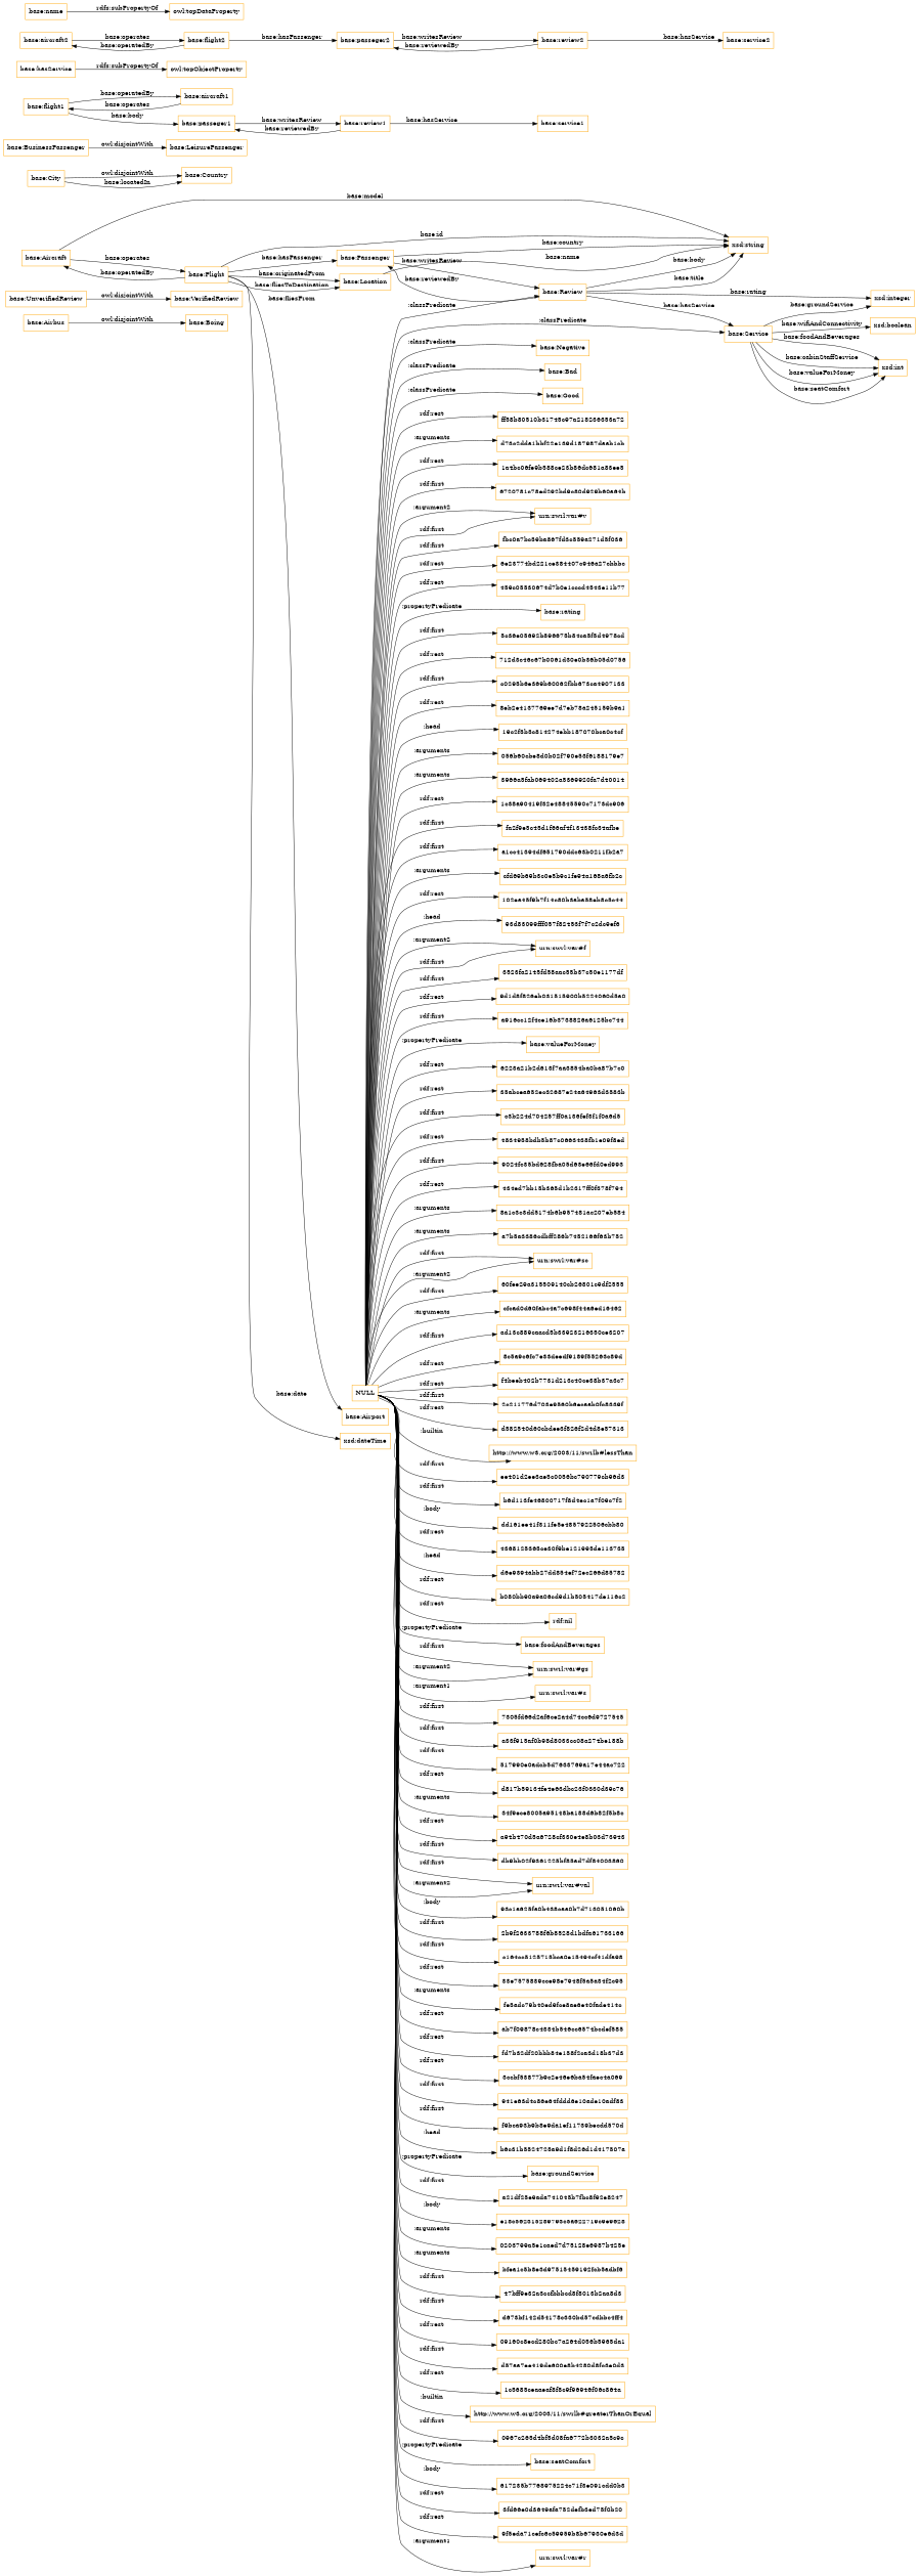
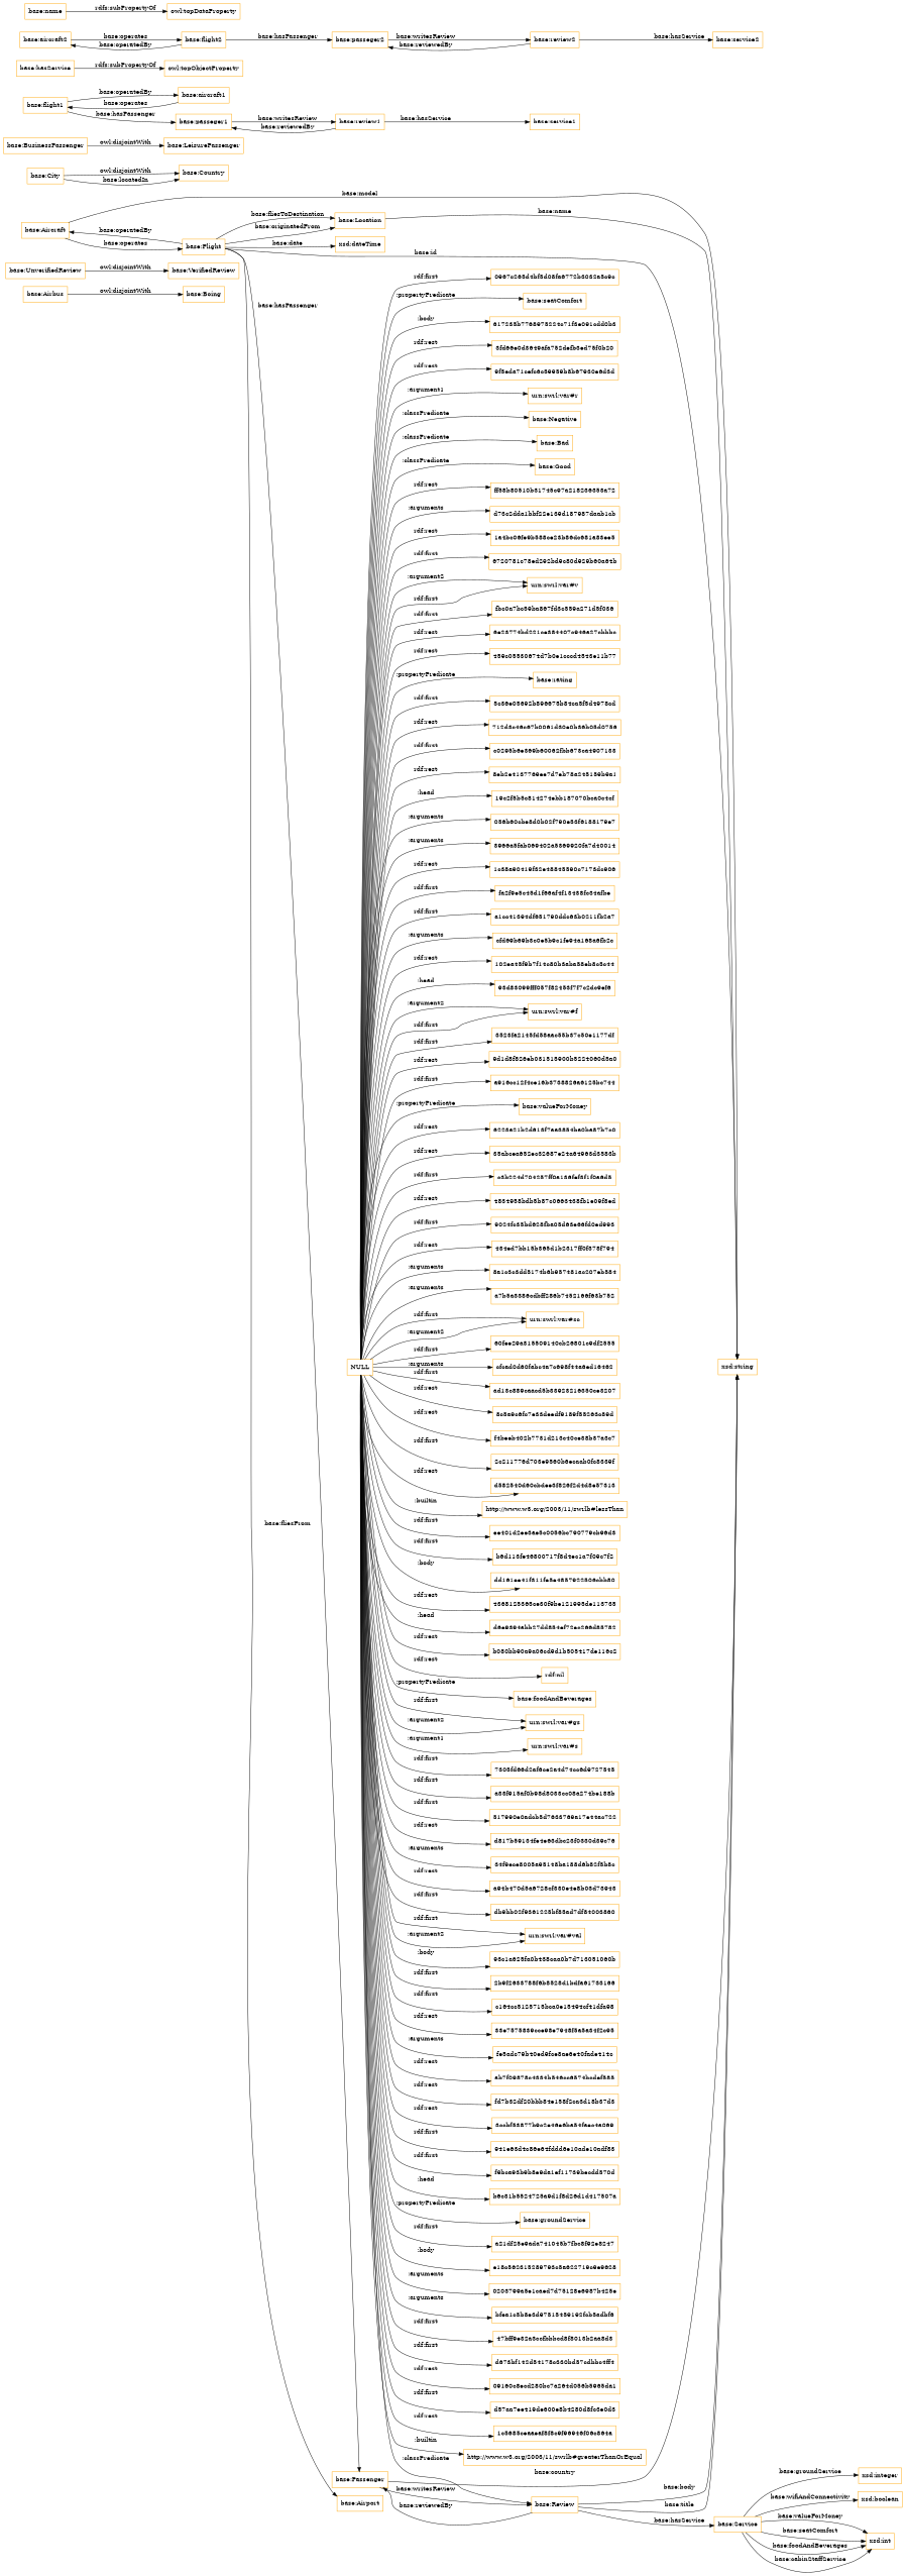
  digraph {
    rankdir=LR
    node [color=orange shape=rectangle]
    "base:Airbus"
    "base:Boing"
    "base:UnverifiedReview"
    "base:VerifiedReview"
    "base:Aircraft"
    "base:Flight"
    "xsd:string"
    "base:Passenger"
    "base:Location"
    "base:Airport"
    "xsd:dateTime"
    "base:Review"
    "base:Service"
    "xsd:integer"
    "xsd:boolean"
    "xsd:int"
    "base:City"
    "base:Country"
    "base:BusinessPassenger"
    "base:LeisurePassenger"
    NULL
    "base:Negative"
    "base:Bad"
    "base:Good"
    ff58b80510b31745c97a218236353a72
    d73c2dda1bbf22e139d187987daab1cb
    "1a4bc06fe9b588ce23b86dc681a83ee5"
    "6720781c78ed292bd9c80d929b60a64b"
    "urn:swrl:var#v"
    fbc0a7bc59ba867fd3c559a271d5f036
    "6e23774bd221ce384407c946a27cbbbc"
    "459c05530674d7b0e1cccd4543e11b77"
    "base:rating"
    "5c36e05692b896675b84ca5f5d4978cd"
    "712d3c46c67b0061d30e0b36b05d0756"
    c0295b6e369b60062fbb673ca4907133
    "8eb2e4137769ee7d7eb78a245159b9a1"
    "19c2f5b5c814274ebb187070bca0c4cf"
    "056b60cbe8d0b02f790e53f6188179e7"
    "3966a5fab069402a5369920fa7d40014"
    "1c38a90419f32e48845590c7173dc906"
    fa2f9e5c45d1f66af4f13438fc34afbe
    a1cc41394df651790ddc63b0211fb2a7
    cfd69b69b3c0e5b9c1fe94a168a6fb2c
    "102ea45f9b7f14c80b3aba58eb8c5c44"
    "93d83099fff057f82453f7f7c2dc9ef6"
    "urn:swrl:var#f"
    "3523fa2145fd58aac55b37c50e1177df"
    "9d1d8f826eb031515900b5224060d5a0"
    a916cc12f4ce16b3738826a6125bc744
    "base:valueForMoney"
    "6223a21b2d613f7aa3854ba0ba87b7c0"
    "35abcea652ec32687e24a64963d3583b"
    n54 [label=c3b224d704257ff0a136fef3f1f0a6d5]
    "4834958bdb5b87c0663438fb1e09f8ed"
    "9024fc35bd628fba05d63e66fd0ed993"
    "434ed7bb15b365d1b2317ff0f378f794"
    "8a1c3c3dd5174b6b957481ac207eb584"
    a7b5a3386cdbff286b7452166f63b752
    "urn:swrl:var#sc"
    "60fee29a315509140cb26801c9df2555"
    cfcad0d60fabc4a7c698f44a6ed16462
    ad13c889caacd5b33923216350ce3207
    "8c5a9c6fc7e33deedf9189f55263c89d"
    f4beeb402b7731d213c40ce38b37a3c7
    "2c211776d703e9560b6ecaab0fc8339f"
    d582540d60cbdee3f826f2d4d8e57313
    "http://www.w3.org/2003/11/swrlb#lessThan"
    ee401d2ee3ae5c0056bc790779cb96d3
    b6d113fe46800717f8d4ec1a7f09c7f2
    dd161ee41f311fe5e4857922506cbb80
    "4368125365ce30f9be121995de113735"
    d6e9394abb27dd854ef72ec266d85782
    b080bb90a9a06cd9d1b505417de116c2
    "rdf:nil"
    "base:foodAndBeverages"
    "urn:swrl:var#gs"
    "urn:swrl:var#s"
    "7305fd66d2af6ce2a4d74cc6d9727545"
    a33f915af0b98d8033cc08a274be188b
    "517990e0adcb5d7633769a17e44ac722"
    d817b59134fe4e63dbc23f0330d39c76
    "34f9ece8005a95148ba188d6b82f5b8c"
    a94b470d5a6728cf330e4e8b03d73943
    db9bb02f9361225bf85ad7df84003860
    "urn:swrl:var#val"
    "93c1a625fa0b438caa0b7d713051060b"
    "2b9f2633788f6b8528d1bdfa61733166"
    c164cc5125715bca0e15494cf41dfa98
    "33e7575839cce98e7948f5a5a34f2c95"
    fe5adc79b40ed9fce8ae6e40fade414c
    ab7f09878c4334b546cc6574bcdef585
    fd7b32df20bbb84e158f2ca3d18b37d3
    "3ccbf53877b9c2e46e6ba54faec4a069"
    "941e63d4c86e64fddd6e10ade10adf83"
    f9bca93b9b8e9da1ef11739becdd570d
    b6c31b5524725a9d1f8d26d1d417507a
    "base:groundService"
    a21df25e9ada741045b7fbc8f92e8247
    e18c562315289793c5a622719c9e9628
    "0203799a5e1caed7d75128e6987b425e"
    bfea1c5b8e3d97515459192fcb5adbf6
    "47bff9e32a3ccfbbbcd8f8013b2aa8d3"
    d673bf142d54178c330bd57cdbbc4ff4
    "09160c8ecd280bc7a264d056b5965da1"
    d57aa7ee419de600e8b4280d8fc3e0d3
    "1c5685ceaaeaf8f8c9f96946f06c864a"
    "http://www.w3.org/2003/11/swrlb#greaterThanOrEqual"
    "0967c265d4bf5d08fa6772b3032a5c9c"
    "base:seatComfort"
    "617235b7768975224c71f3e091cdd0b3"
    "3fd66e0d3649afa752defb3ed75f0b20"
    "9f5eda71cefc6c59959b8b67930e6d3d"
    "urn:swrl:var#r"
    "base:flight1"
    "base:aircraft1"
    "base:passeger1"
    "base:review1"
    "base:service1"
    "base:hasService"
    "owl:topObjectProperty"
    "base:aircraft2"
    "base:flight2"
    "base:passeger2"
    "base:review2"
    "base:name"
    "owl:topDataProperty"
    "base:service2"
    "base:Airbus" -> "base:Boing" [label="owl:disjointWith"]
    "base:UnverifiedReview" -> "base:VerifiedReview" [label="owl:disjointWith"]
    "base:Aircraft" -> "base:Flight" [label="base:operates"]
    "base:Aircraft" -> "xsd:string" [label="base:model"]
    "base:Flight" -> "base:Aircraft" [label="base:operatedBy"]
    "base:Flight" -> "xsd:string" [label="base:id"]
    "base:Flight" -> "base:Passenger" [label="base:hasPassenger"]
    "base:Flight" -> "base:Location" [label="base:originatedFrom"]
    "base:Flight" -> "base:Location" [label="base:fliesToDestination"]
    "base:Flight" -> "base:Airport" [label="base:fliesFrom"]
    "base:Flight" -> "xsd:dateTime" [label="base:date"]
    "base:Passenger" -> "xsd:string" [label="base:country"]
    "base:Passenger" -> "base:Review" [label="base:writesReview"]
    "base:Location" -> "xsd:string" [label="base:name"]
    "base:Review" -> "xsd:string" [label="base:body"]
    "base:Review" -> "xsd:string" [label="base:title"]
    "base:Review" -> "base:Passenger" [label="base:reviewedBy"]
    "base:Review" -> "base:Service" [label="base:hasService"]
-   "base:Review" -> "xsd:integer" [label="base:rating"]
    "base:Service" -> "xsd:integer" [label="base:groundService"]
    "base:Service" -> "xsd:boolean" [label="base:wifiAndConnectivity"]
    "base:Service" -> "xsd:int" [label="base:foodAndBeverages"]
    "base:Service" -> "xsd:int" [label="base:cabinStaffService"]
    "base:Service" -> "xsd:int" [label="base:valueForMoney"]
    "base:Service" -> "xsd:int" [label="base:seatComfort"]
    "base:City" -> "base:Country" [label="owl:disjointWith"]
    "base:City" -> "base:Country" [label="base:locatedIn"]
    "base:BusinessPassenger" -> "base:LeisurePassenger" [label="owl:disjointWith"]
    NULL -> "base:Review" [label=":classPredicate"]
-   NULL -> "base:Service" [label=":classPredicate"]
    NULL -> "base:Negative" [label=":classPredicate"]
    NULL -> "base:Bad" [label=":classPredicate"]
    NULL -> "base:Good" [label=":classPredicate"]
    NULL -> ff58b80510b31745c97a218236353a72 [label="rdf:rest"]
    NULL -> d73c2dda1bbf22e139d187987daab1cb [label=":arguments"]
    NULL -> "1a4bc06fe9b588ce23b86dc681a83ee5" [label="rdf:rest"]
    NULL -> "6720781c78ed292bd9c80d929b60a64b" [label="rdf:first"]
    NULL -> "urn:swrl:var#v" [label=":argument2"]
    NULL -> "urn:swrl:var#v" [label="rdf:first"]
    NULL -> fbc0a7bc59ba867fd3c559a271d5f036 [label="rdf:first"]
    NULL -> "6e23774bd221ce384407c946a27cbbbc" [label="rdf:rest"]
    NULL -> "459c05530674d7b0e1cccd4543e11b77" [label="rdf:rest"]
    NULL -> "base:rating" [label=":propertyPredicate"]
    NULL -> "5c36e05692b896675b84ca5f5d4978cd" [label="rdf:first"]
    NULL -> "712d3c46c67b0061d30e0b36b05d0756" [label="rdf:rest"]
    NULL -> c0295b6e369b60062fbb673ca4907133 [label="rdf:first"]
    NULL -> "8eb2e4137769ee7d7eb78a245159b9a1" [label="rdf:rest"]
    NULL -> "19c2f5b5c814274ebb187070bca0c4cf" [label=":head"]
    NULL -> "056b60cbe8d0b02f790e53f6188179e7" [label=":arguments"]
    NULL -> "3966a5fab069402a5369920fa7d40014" [label=":arguments"]
    NULL -> "1c38a90419f32e48845590c7173dc906" [label="rdf:rest"]
    NULL -> fa2f9e5c45d1f66af4f13438fc34afbe [label="rdf:first"]
    NULL -> a1cc41394df651790ddc63b0211fb2a7 [label="rdf:first"]
    NULL -> cfd69b69b3c0e5b9c1fe94a168a6fb2c [label=":arguments"]
    NULL -> "102ea45f9b7f14c80b3aba58eb8c5c44" [label="rdf:rest"]
    NULL -> "93d83099fff057f82453f7f7c2dc9ef6" [label=":head"]
    NULL -> "urn:swrl:var#f" [label=":argument2"]
    NULL -> "urn:swrl:var#f" [label="rdf:first"]
    NULL -> "3523fa2145fd58aac55b37c50e1177df" [label="rdf:first"]
    NULL -> "9d1d8f826eb031515900b5224060d5a0" [label="rdf:rest"]
    NULL -> a916cc12f4ce16b3738826a6125bc744 [label="rdf:first"]
    NULL -> "base:valueForMoney" [label=":propertyPredicate"]
    NULL -> "6223a21b2d613f7aa3854ba0ba87b7c0" [label="rdf:rest"]
    NULL -> "35abcea652ec32687e24a64963d3583b" [label="rdf:rest"]
    NULL -> n54 [label="rdf:first"]
    NULL -> "4834958bdb5b87c0663438fb1e09f8ed" [label="rdf:rest"]
    NULL -> "9024fc35bd628fba05d63e66fd0ed993" [label="rdf:first"]
    NULL -> "434ed7bb15b365d1b2317ff0f378f794" [label="rdf:rest"]
    NULL -> "8a1c3c3dd5174b6b957481ac207eb584" [label=":arguments"]
    NULL -> a7b5a3386cdbff286b7452166f63b752 [label=":arguments"]
    NULL -> "urn:swrl:var#sc" [label="rdf:first"]
    NULL -> "urn:swrl:var#sc" [label=":argument2"]
    NULL -> "60fee29a315509140cb26801c9df2555" [label="rdf:first"]
    NULL -> cfcad0d60fabc4a7c698f44a6ed16462 [label=":arguments"]
    NULL -> ad13c889caacd5b33923216350ce3207 [label="rdf:first"]
    NULL -> "8c5a9c6fc7e33deedf9189f55263c89d" [label="rdf:rest"]
    NULL -> f4beeb402b7731d213c40ce38b37a3c7 [label="rdf:rest"]
    NULL -> "2c211776d703e9560b6ecaab0fc8339f" [label="rdf:first"]
    NULL -> d582540d60cbdee3f826f2d4d8e57313 [label="rdf:rest"]
    NULL -> "http://www.w3.org/2003/11/swrlb#lessThan" [label=":builtin"]
    NULL -> ee401d2ee3ae5c0056bc790779cb96d3 [label="rdf:first"]
    NULL -> b6d113fe46800717f8d4ec1a7f09c7f2 [label="rdf:first"]
    NULL -> dd161ee41f311fe5e4857922506cbb80 [label=":body"]
    NULL -> "4368125365ce30f9be121995de113735" [label="rdf:rest"]
    NULL -> d6e9394abb27dd854ef72ec266d85782 [label=":head"]
    NULL -> b080bb90a9a06cd9d1b505417de116c2 [label="rdf:rest"]
    NULL -> "rdf:nil" [label="rdf:rest"]
    NULL -> "base:foodAndBeverages" [label=":propertyPredicate"]
    NULL -> "urn:swrl:var#gs" [label="rdf:first"]
    NULL -> "urn:swrl:var#gs" [label=":argument2"]
    NULL -> "urn:swrl:var#s" [label=":argument1"]
    NULL -> "7305fd66d2af6ce2a4d74cc6d9727545" [label="rdf:first"]
    NULL -> a33f915af0b98d8033cc08a274be188b [label="rdf:first"]
    NULL -> "517990e0adcb5d7633769a17e44ac722" [label="rdf:first"]
    NULL -> d817b59134fe4e63dbc23f0330d39c76 [label="rdf:rest"]
    NULL -> "34f9ece8005a95148ba188d6b82f5b8c" [label=":arguments"]
    NULL -> a94b470d5a6728cf330e4e8b03d73943 [label="rdf:rest"]
    NULL -> db9bb02f9361225bf85ad7df84003860 [label="rdf:first"]
    NULL -> "urn:swrl:var#val" [label="rdf:first"]
    NULL -> "urn:swrl:var#val" [label=":argument2"]
    NULL -> "93c1a625fa0b438caa0b7d713051060b" [label=":body"]
    NULL -> "2b9f2633788f6b8528d1bdfa61733166" [label="rdf:first"]
    NULL -> c164cc5125715bca0e15494cf41dfa98 [label="rdf:first"]
    NULL -> "33e7575839cce98e7948f5a5a34f2c95" [label="rdf:rest"]
    NULL -> fe5adc79b40ed9fce8ae6e40fade414c [label=":arguments"]
    NULL -> ab7f09878c4334b546cc6574bcdef585 [label="rdf:rest"]
    NULL -> fd7b32df20bbb84e158f2ca3d18b37d3 [label="rdf:rest"]
    NULL -> "3ccbf53877b9c2e46e6ba54faec4a069" [label="rdf:rest"]
    NULL -> "941e63d4c86e64fddd6e10ade10adf83" [label="rdf:first"]
    NULL -> f9bca93b9b8e9da1ef11739becdd570d [label="rdf:first"]
    NULL -> b6c31b5524725a9d1f8d26d1d417507a [label=":head"]
    NULL -> "base:groundService" [label=":propertyPredicate"]
    NULL -> a21df25e9ada741045b7fbc8f92e8247 [label="rdf:first"]
    NULL -> e18c562315289793c5a622719c9e9628 [label=":body"]
    NULL -> "0203799a5e1caed7d75128e6987b425e" [label=":arguments"]
    NULL -> bfea1c5b8e3d97515459192fcb5adbf6 [label=":arguments"]
    NULL -> "47bff9e32a3ccfbbbcd8f8013b2aa8d3" [label="rdf:first"]
    NULL -> d673bf142d54178c330bd57cdbbc4ff4 [label="rdf:first"]
    NULL -> "09160c8ecd280bc7a264d056b5965da1" [label="rdf:rest"]
    NULL -> d57aa7ee419de600e8b4280d8fc3e0d3 [label="rdf:first"]
    NULL -> "1c5685ceaaeaf8f8c9f96946f06c864a" [label="rdf:rest"]
    NULL -> "http://www.w3.org/2003/11/swrlb#greaterThanOrEqual" [label=":builtin"]
    NULL -> "0967c265d4bf5d08fa6772b3032a5c9c" [label="rdf:first"]
    NULL -> "base:seatComfort" [label=":propertyPredicate"]
    NULL -> "617235b7768975224c71f3e091cdd0b3" [label=":body"]
    NULL -> "3fd66e0d3649afa752defb3ed75f0b20" [label="rdf:rest"]
    NULL -> "9f5eda71cefc6c59959b8b67930e6d3d" [label="rdf:rest"]
    NULL -> "urn:swrl:var#r" [label=":argument1"]
    "base:flight1" -> "base:aircraft1" [label="base:operatedBy"]
-   "base:flight1" -> "base:passeger1" [label="base:body"]
+   "base:flight1" -> "base:passeger1" [label="base:hasPassenger"]
    "base:aircraft1" -> "base:flight1" [label="base:operates"]
    "base:passeger1" -> "base:review1" [label="base:writesReview"]
    "base:review1" -> "base:passeger1" [label="base:reviewedBy"]
    "base:review1" -> "base:service1" [label="base:hasService"]
    "base:hasService" -> "owl:topObjectProperty" [label="rdfs:subPropertyOf"]
    "base:aircraft2" -> "base:flight2" [label="base:operates"]
    "base:flight2" -> "base:aircraft2" [label="base:operatedBy"]
    "base:flight2" -> "base:passeger2" [label="base:hasPassenger"]
    "base:passeger2" -> "base:review2" [label="base:writesReview"]
    "base:review2" -> "base:passeger2" [label="base:reviewedBy"]
    "base:review2" -> "base:service2" [label="base:hasService"]
    "base:name" -> "owl:topDataProperty" [label="rdfs:subPropertyOf"]
  }
